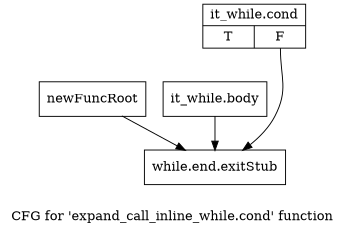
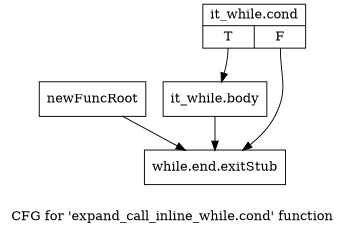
  digraph {
    label="CFG for 'expand_call_inline_while.cond' function"
    node [shape=record]
    n1 [label="{newFuncRoot}"]
    n2 [label="{while.end.exitStub}"]
    n3 [label="{it_while.cond|{<s0>T|<s1>F}}"]
    n4 [label="{it_while.body}"]
    n1 -> n2
    n3 -> n2 [tailport=s1]
+   n3 -> n4 [tailport=s0]
    n4 -> n2
  }
